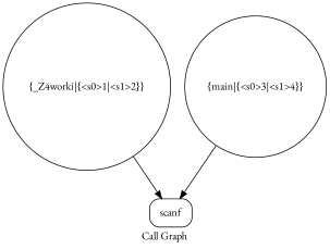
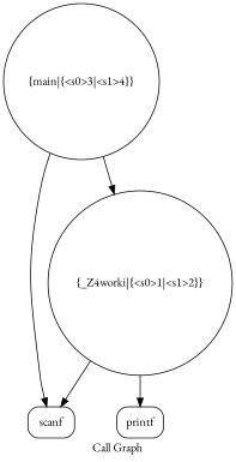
  digraph {
    label="Call Graph"
    fontname="EB Garamond"
    node [shape=circle fontname="EB Garamond"]
    edge [color=black tailport=s0 fontname="EB Garamond"]
    n1 [label="{_Z4worki|{<s0>1|<s1>2}}"]
    n2 [label="{scanf}" shape=Mrecord]
+   n3 [label="{printf}" shape=Mrecord]
    n4 [label="{main|{<s0>3|<s1>4}}"]
    n1 -> n2
+   n1 -> n3 [tailport=s1]
+   n4 -> n1 [tailport=s1]
    n4 -> n2
  }
